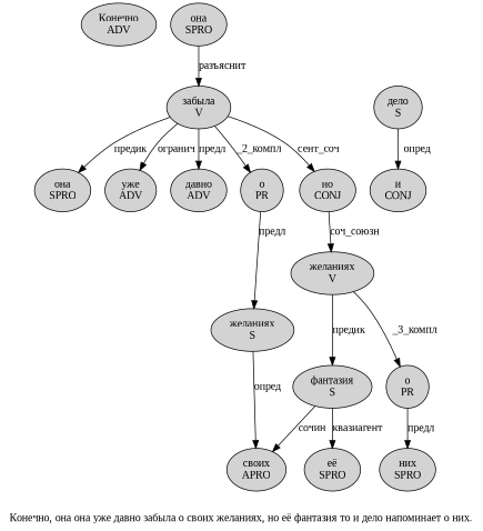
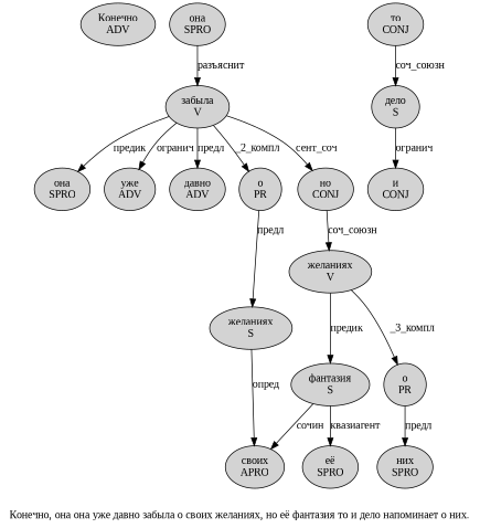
  digraph {
    fontname="Liberation Serif"
    label="Конечно, она она уже давно забыла о своих желаниях, но её фантазия то и дело напоминает о них."
    node [fillcolor=lightgray fontname="Liberation Serif" penwidth=1 shape=ellipse style=filled]
    edge [fontname="Liberation Serif"]
    n1 [label="Конечно\nADV"]
    n2 [label="она\nSPRO"]
    n3 [label="забыла\nV"]
    n4 [label="она\nSPRO"]
    n5 [label="уже\nADV"]
    n6 [label="давно\nADV"]
    n7 [label="о\nPR"]
    n8 [label="но\nCONJ"]
    n9 [label="желаниях\nS"]
    n10 [label="желаниях\nV"]
    n11 [label="своих\nAPRO"]
    n12 [label="фантазия\nS"]
    n13 [label="о\nPR"]
    n14 [label="её\nSPRO"]
+   n15 [label="то\nCONJ"]
    n16 [label="дело\nS"]
    n17 [label="и\nCONJ"]
    n18 [label="них\nSPRO"]
    n2 -> n3 [label="разъяснит"]
    n3 -> n4 [label="предик"]
    n3 -> n5 [label="огранич"]
    n3 -> n6 [label="предл"]
    n3 -> n7 [label="_2_компл"]
    n3 -> n8 [label="сент_соч"]
    n7 -> n9 [label="предл"]
    n8 -> n10 [label="соч_союзн"]
    n9 -> n11 [label="опред"]
    n10 -> n12 [label="предик"]
    n10 -> n13 [label="_3_компл"]
    n12 -> n11 [label="сочин"]
    n12 -> n14 [label="квазиагент"]
    n13 -> n18 [label="предл"]
-   n16 -> n17 [label="опред"]
+   n15 -> n16 [label="соч_союзн"]
+   n16 -> n17 [label="огранич"]
  }
